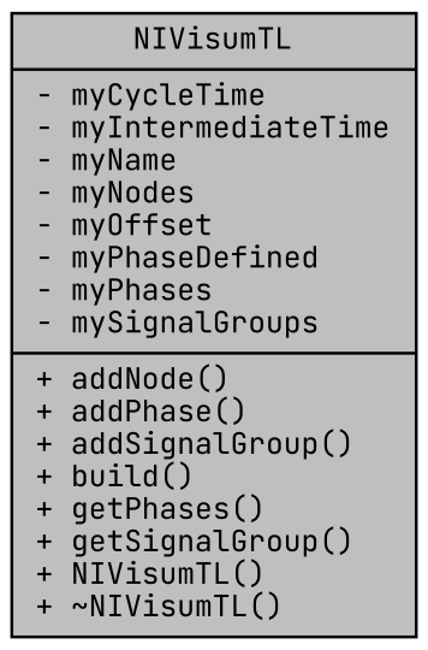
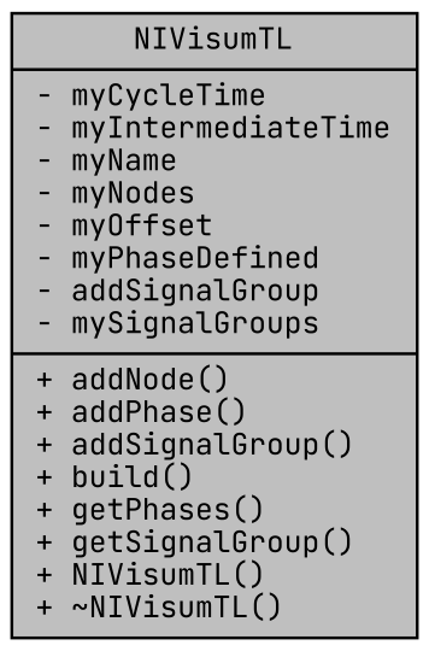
  digraph {
    fontname="JetBrains Mono"
-   n1 [color=black fillcolor=grey75 fontcolor=black fontname="JetBrains Mono" fontsize=10 height=0.2 label="{NIVisumTL\n|- myCycleTime\l- myIntermediateTime\l- myName\l- myNodes\l- myOffset\l- myPhaseDefined\l- myPhases\l- mySignalGroups\l|+ addNode()\l+ addPhase()\l+ addSignalGroup()\l+ build()\l+ getPhases()\l+ getSignalGroup()\l+ NIVisumTL()\l+ ~NIVisumTL()\l}" shape=record style=filled width=0.4]
+   n1 [color=black fillcolor=grey75 fontcolor=black fontname="JetBrains Mono" fontsize=10 height=0.2 label="{NIVisumTL\n|- myCycleTime\l- myIntermediateTime\l- myName\l- myNodes\l- myOffset\l- myPhaseDefined\l- addSignalGroup\l- mySignalGroups\l|+ addNode()\l+ addPhase()\l+ addSignalGroup()\l+ build()\l+ getPhases()\l+ getSignalGroup()\l+ NIVisumTL()\l+ ~NIVisumTL()\l}" shape=record style=filled width=0.4]
  }
